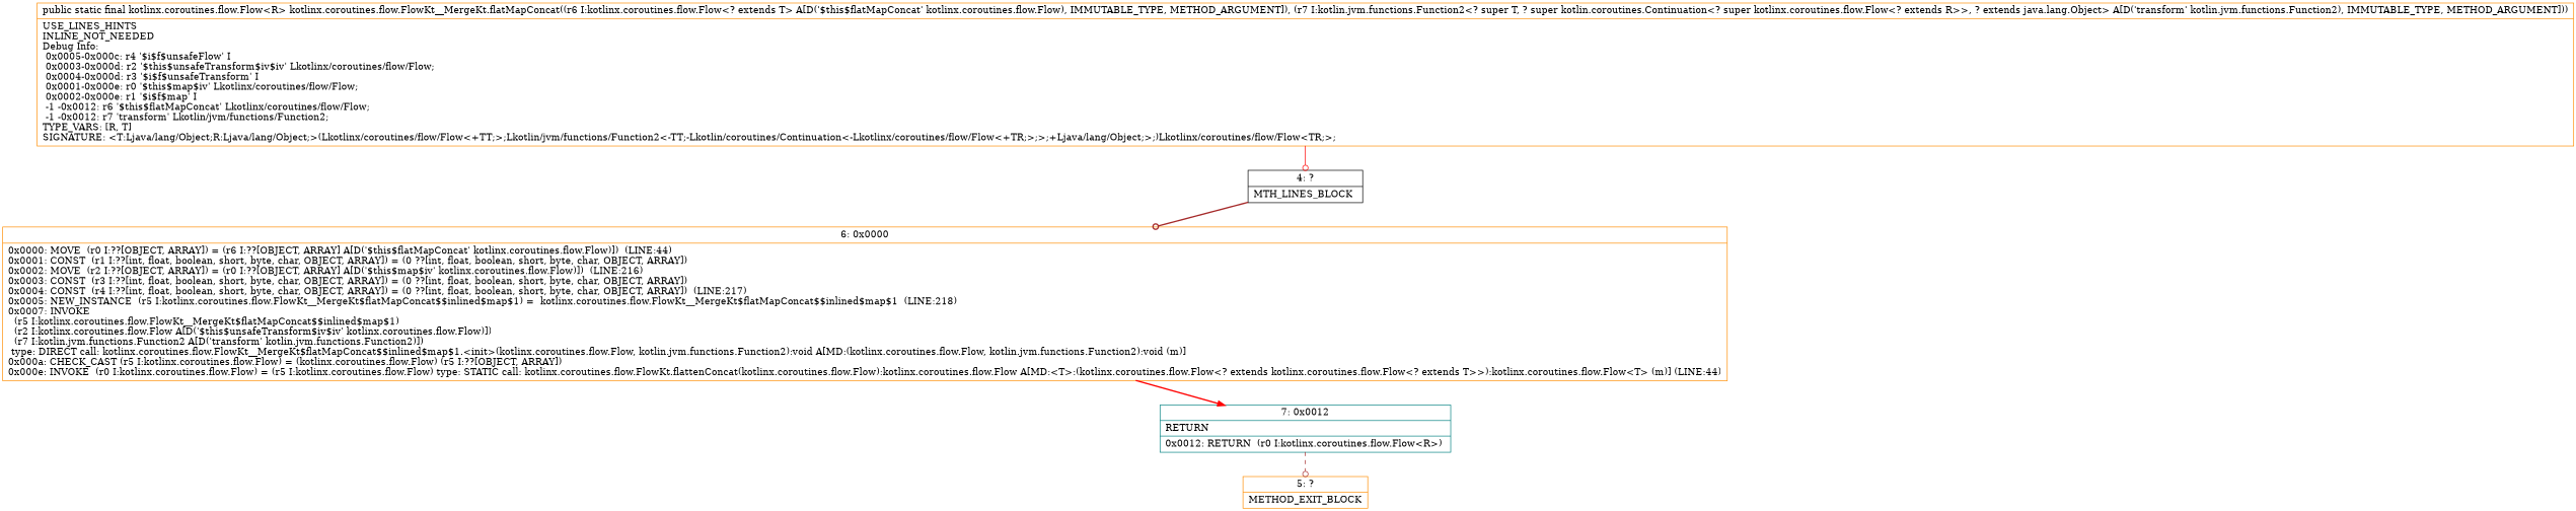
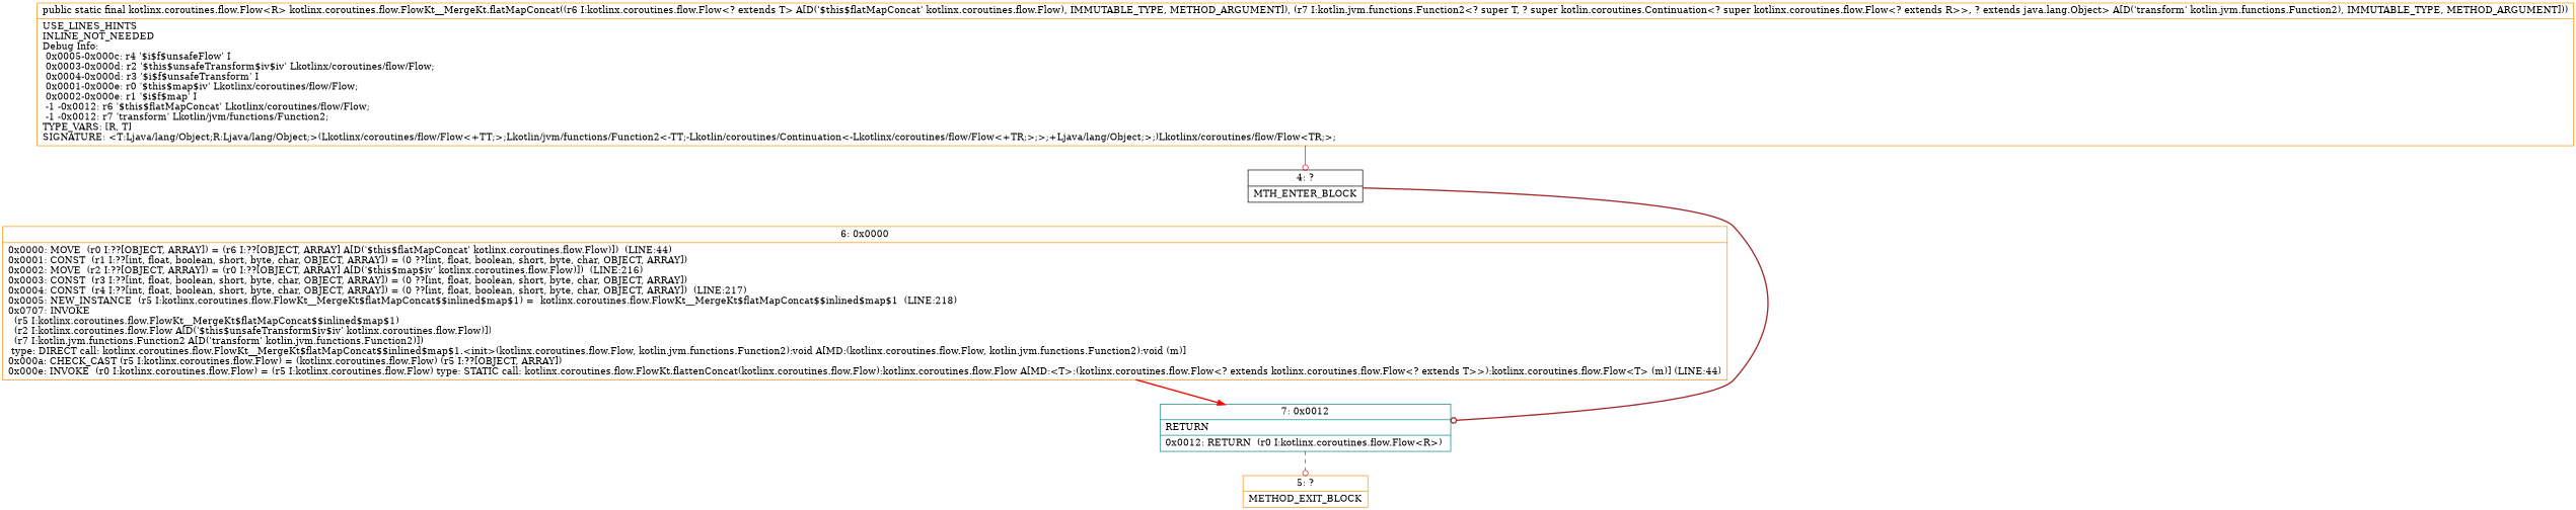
  digraph {
    node [color=darkorange shape=record]
    edge [arrowhead=odot color=brown style=bold]
-   n1 [color=black label="{4\:\ ?|MTH_LINES_BLOCK\l}"]
-   n2 [label="{6\:\ 0x0000|0x0000: MOVE  (r0 I:??[OBJECT, ARRAY]) = (r6 I:??[OBJECT, ARRAY] A[D('$this$flatMapConcat' kotlinx.coroutines.flow.Flow)])  (LINE:44)\l0x0001: CONST  (r1 I:??[int, float, boolean, short, byte, char, OBJECT, ARRAY]) = (0 ??[int, float, boolean, short, byte, char, OBJECT, ARRAY]) \l0x0002: MOVE  (r2 I:??[OBJECT, ARRAY]) = (r0 I:??[OBJECT, ARRAY] A[D('$this$map$iv' kotlinx.coroutines.flow.Flow)])  (LINE:216)\l0x0003: CONST  (r3 I:??[int, float, boolean, short, byte, char, OBJECT, ARRAY]) = (0 ??[int, float, boolean, short, byte, char, OBJECT, ARRAY]) \l0x0004: CONST  (r4 I:??[int, float, boolean, short, byte, char, OBJECT, ARRAY]) = (0 ??[int, float, boolean, short, byte, char, OBJECT, ARRAY])  (LINE:217)\l0x0005: NEW_INSTANCE  (r5 I:kotlinx.coroutines.flow.FlowKt__MergeKt$flatMapConcat$$inlined$map$1) =  kotlinx.coroutines.flow.FlowKt__MergeKt$flatMapConcat$$inlined$map$1  (LINE:218)\l0x0007: INVOKE  \l  (r5 I:kotlinx.coroutines.flow.FlowKt__MergeKt$flatMapConcat$$inlined$map$1)\l  (r2 I:kotlinx.coroutines.flow.Flow A[D('$this$unsafeTransform$iv$iv' kotlinx.coroutines.flow.Flow)])\l  (r7 I:kotlin.jvm.functions.Function2 A[D('transform' kotlin.jvm.functions.Function2)])\l type: DIRECT call: kotlinx.coroutines.flow.FlowKt__MergeKt$flatMapConcat$$inlined$map$1.\<init\>(kotlinx.coroutines.flow.Flow, kotlin.jvm.functions.Function2):void A[MD:(kotlinx.coroutines.flow.Flow, kotlin.jvm.functions.Function2):void (m)]\l0x000a: CHECK_CAST (r5 I:kotlinx.coroutines.flow.Flow) = (kotlinx.coroutines.flow.Flow) (r5 I:??[OBJECT, ARRAY]) \l0x000e: INVOKE  (r0 I:kotlinx.coroutines.flow.Flow) = (r5 I:kotlinx.coroutines.flow.Flow) type: STATIC call: kotlinx.coroutines.flow.FlowKt.flattenConcat(kotlinx.coroutines.flow.Flow):kotlinx.coroutines.flow.Flow A[MD:\<T\>:(kotlinx.coroutines.flow.Flow\<? extends kotlinx.coroutines.flow.Flow\<? extends T\>\>):kotlinx.coroutines.flow.Flow\<T\> (m)] (LINE:44)\l}"]
+   n1 [color=black label="{4\:\ ?|MTH_ENTER_BLOCK\l}"]
+   n2 [label="{6\:\ 0x0000|0x0000: MOVE  (r0 I:??[OBJECT, ARRAY]) = (r6 I:??[OBJECT, ARRAY] A[D('$this$flatMapConcat' kotlinx.coroutines.flow.Flow)])  (LINE:44)\l0x0001: CONST  (r1 I:??[int, float, boolean, short, byte, char, OBJECT, ARRAY]) = (0 ??[int, float, boolean, short, byte, char, OBJECT, ARRAY]) \l0x0002: MOVE  (r2 I:??[OBJECT, ARRAY]) = (r0 I:??[OBJECT, ARRAY] A[D('$this$map$iv' kotlinx.coroutines.flow.Flow)])  (LINE:216)\l0x0003: CONST  (r3 I:??[int, float, boolean, short, byte, char, OBJECT, ARRAY]) = (0 ??[int, float, boolean, short, byte, char, OBJECT, ARRAY]) \l0x0004: CONST  (r4 I:??[int, float, boolean, short, byte, char, OBJECT, ARRAY]) = (0 ??[int, float, boolean, short, byte, char, OBJECT, ARRAY])  (LINE:217)\l0x0005: NEW_INSTANCE  (r5 I:kotlinx.coroutines.flow.FlowKt__MergeKt$flatMapConcat$$inlined$map$1) =  kotlinx.coroutines.flow.FlowKt__MergeKt$flatMapConcat$$inlined$map$1  (LINE:218)\l0x0707: INVOKE  \l  (r5 I:kotlinx.coroutines.flow.FlowKt__MergeKt$flatMapConcat$$inlined$map$1)\l  (r2 I:kotlinx.coroutines.flow.Flow A[D('$this$unsafeTransform$iv$iv' kotlinx.coroutines.flow.Flow)])\l  (r7 I:kotlin.jvm.functions.Function2 A[D('transform' kotlin.jvm.functions.Function2)])\l type: DIRECT call: kotlinx.coroutines.flow.FlowKt__MergeKt$flatMapConcat$$inlined$map$1.\<init\>(kotlinx.coroutines.flow.Flow, kotlin.jvm.functions.Function2):void A[MD:(kotlinx.coroutines.flow.Flow, kotlin.jvm.functions.Function2):void (m)]\l0x000a: CHECK_CAST (r5 I:kotlinx.coroutines.flow.Flow) = (kotlinx.coroutines.flow.Flow) (r5 I:??[OBJECT, ARRAY]) \l0x000e: INVOKE  (r0 I:kotlinx.coroutines.flow.Flow) = (r5 I:kotlinx.coroutines.flow.Flow) type: STATIC call: kotlinx.coroutines.flow.FlowKt.flattenConcat(kotlinx.coroutines.flow.Flow):kotlinx.coroutines.flow.Flow A[MD:\<T\>:(kotlinx.coroutines.flow.Flow\<? extends kotlinx.coroutines.flow.Flow\<? extends T\>\>):kotlinx.coroutines.flow.Flow\<T\> (m)] (LINE:44)\l}"]
    n3 [color=teal label="{7\:\ 0x0012|RETURN\l|0x0012: RETURN  (r0 I:kotlinx.coroutines.flow.Flow\<R\>) \l}"]
    n4 [label="{5\:\ ?|METHOD_EXIT_BLOCK\l}"]
    n5 [label="{public static final kotlinx.coroutines.flow.Flow\<R\> kotlinx.coroutines.flow.FlowKt__MergeKt.flatMapConcat((r6 I:kotlinx.coroutines.flow.Flow\<? extends T\> A[D('$this$flatMapConcat' kotlinx.coroutines.flow.Flow), IMMUTABLE_TYPE, METHOD_ARGUMENT]), (r7 I:kotlin.jvm.functions.Function2\<? super T, ? super kotlin.coroutines.Continuation\<? super kotlinx.coroutines.flow.Flow\<? extends R\>\>, ? extends java.lang.Object\> A[D('transform' kotlin.jvm.functions.Function2), IMMUTABLE_TYPE, METHOD_ARGUMENT]))  | USE_LINES_HINTS\lINLINE_NOT_NEEDED\lDebug Info:\l  0x0005\-0x000c: r4 '$i$f$unsafeFlow' I\l  0x0003\-0x000d: r2 '$this$unsafeTransform$iv$iv' Lkotlinx\/coroutines\/flow\/Flow;\l  0x0004\-0x000d: r3 '$i$f$unsafeTransform' I\l  0x0001\-0x000e: r0 '$this$map$iv' Lkotlinx\/coroutines\/flow\/Flow;\l  0x0002\-0x000e: r1 '$i$f$map' I\l  \-1 \-0x0012: r6 '$this$flatMapConcat' Lkotlinx\/coroutines\/flow\/Flow;\l  \-1 \-0x0012: r7 'transform' Lkotlin\/jvm\/functions\/Function2;\lTYPE_VARS: [R, T]\lSIGNATURE: \<T:Ljava\/lang\/Object;R:Ljava\/lang\/Object;\>(Lkotlinx\/coroutines\/flow\/Flow\<+TT;\>;Lkotlin\/jvm\/functions\/Function2\<\-TT;\-Lkotlin\/coroutines\/Continuation\<\-Lkotlinx\/coroutines\/flow\/Flow\<+TR;\>;\>;+Ljava\/lang\/Object;\>;)Lkotlinx\/coroutines\/flow\/Flow\<TR;\>;\l}"]
-   n1 -> n2
+   n1 -> n3
    n2 -> n3 [arrowhead=normal color=red]
    n3 -> n4 [style=dashed]
    n5 -> n1 [color=red style=solid]
  }
